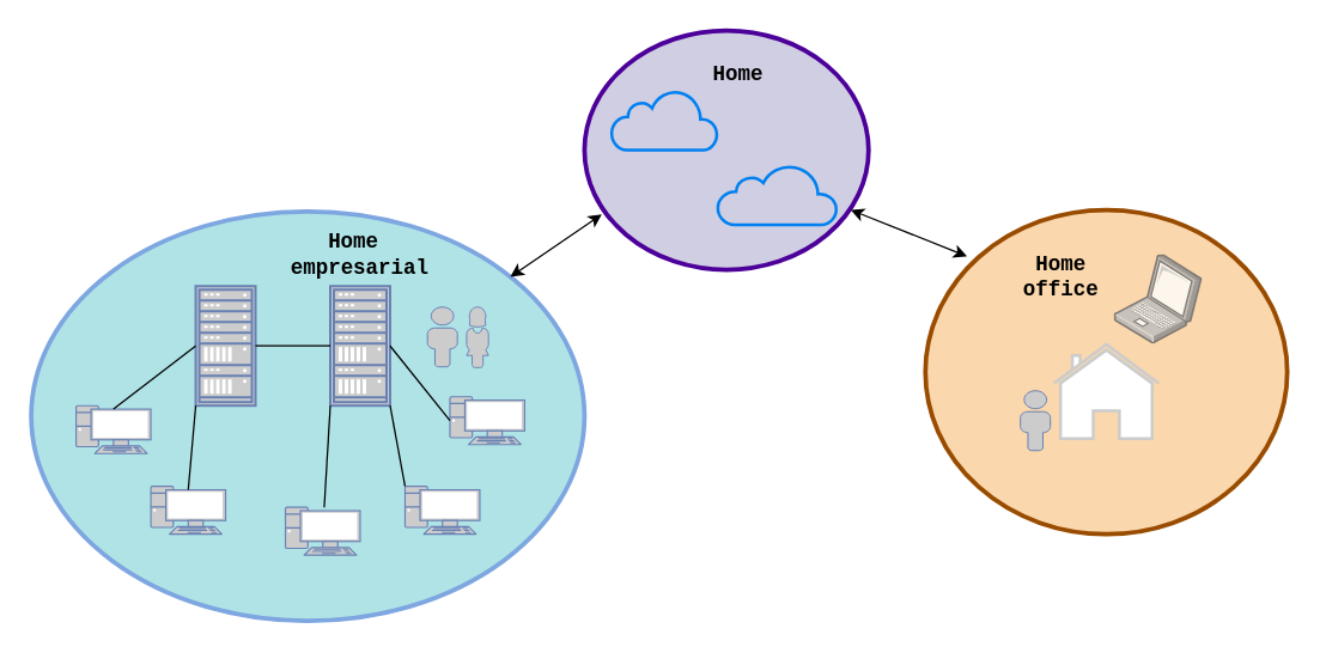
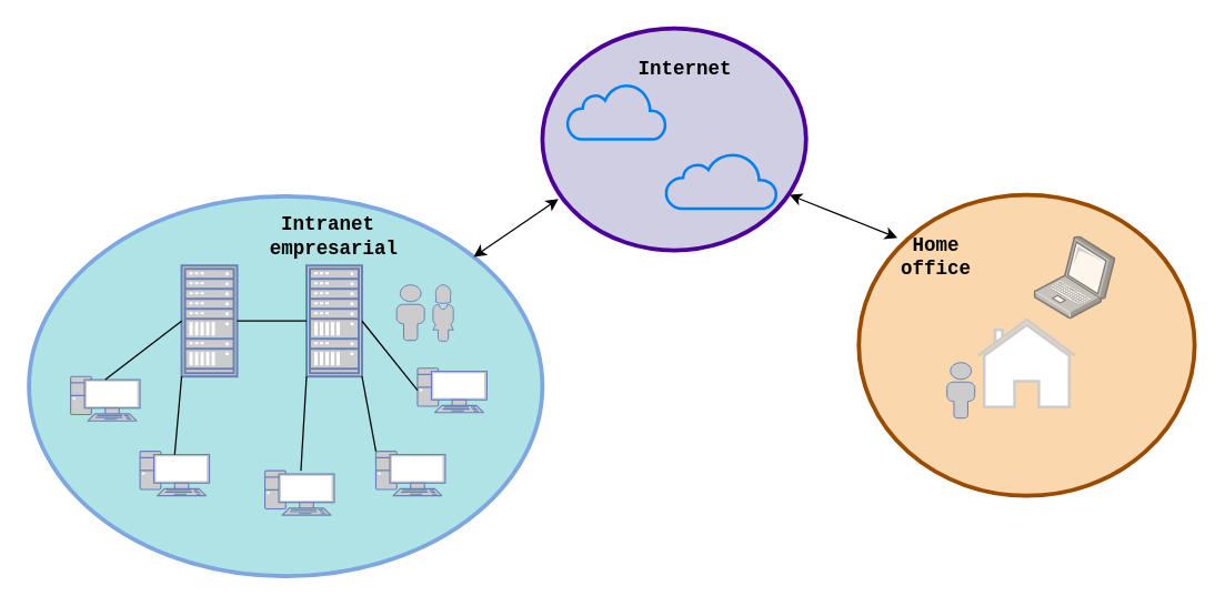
  <mxCell id="0" />
  <mxCell id="1" parent="0" />
  <mxCell id="2" value="" style="ellipse;whiteSpace=wrap;html=1;fillColor=#d0cee2;strokeColor=#4C0099;strokeWidth=3;" vertex="1" parent="1"><mxGeometry x="390" y="20" width="190" height="160" as="geometry" /></mxCell>
  <mxCell id="3" value="" style="html=1;verticalLabelPosition=bottom;align=center;labelBackgroundColor=#ffffff;verticalAlign=top;strokeWidth=2;strokeColor=#0080F0;shadow=0;dashed=0;shape=mxgraph.ios7.icons.cloud;fillColor=none;" vertex="1" parent="1"><mxGeometry x="408" y="60" width="71" height="40" as="geometry" /></mxCell>
  <mxCell id="4" value="" style="ellipse;whiteSpace=wrap;html=1;fillColor=#fad7ac;strokeColor=#994C00;strokeWidth=3;" vertex="1" parent="1"><mxGeometry x="618" y="140" width="242" height="217" as="geometry" /></mxCell>
  <mxCell id="5" value="" style="ellipse;whiteSpace=wrap;html=1;fillColor=#b0e3e6;strokeColor=#7EA6E0;fontStyle=1;strokeWidth=3;" vertex="1" parent="1"><mxGeometry x="20" y="141" width="370" height="274" as="geometry" /></mxCell>
  <mxCell id="6" value="" style="shape=image;html=1;verticalAlign=top;verticalLabelPosition=bottom;labelBackgroundColor=#ffffff;imageAspect=0;aspect=fixed;image=https://cdn0.iconfinder.com/data/icons/fatcow/32x32/tree.png;rounded=1;shadow=0;comic=0;strokeColor=#6881B3;strokeWidth=2;fillColor=#CCFFCC;fontColor=#0066CC;" parent="1" vertex="1"><mxGeometry x="771.58" y="265" width="32" height="32" as="geometry" /></mxCell>
  <mxCell id="7" value="" style="html=1;verticalLabelPosition=bottom;align=center;labelBackgroundColor=#ffffff;verticalAlign=top;strokeWidth=2;strokeColor=#CCCCCC;shadow=0;dashed=0;shape=mxgraph.ios7.icons.home;fillColor=#FFFFFF;" vertex="1" parent="1"><mxGeometry x="704" y="230" width="70" height="63" as="geometry" /></mxCell>
  <mxCell id="8" value="" style="shape=image;html=1;verticalAlign=top;verticalLabelPosition=bottom;labelBackgroundColor=#ffffff;imageAspect=0;aspect=fixed;image=https://cdn4.iconfinder.com/data/icons/for-your-interface-free-samples/128/Globe-128.png;imageBackground=none;imageBorder=none;" vertex="1" parent="1"><mxGeometry x="438" y="53" width="94" height="94" as="geometry" /></mxCell>
  <mxCell id="9" value="" style="endArrow=classic;startArrow=classic;html=1;rounded=0;entryX=0.061;entryY=0.768;entryDx=0;entryDy=0;entryPerimeter=0;" edge="1" parent="1" source="5" target="2"><mxGeometry width="50" height="50" relative="1" as="geometry"><mxPoint x="410" y="285" as="sourcePoint" /><mxPoint x="373.14" y="163" as="targetPoint" /></mxGeometry></mxCell>
  <mxCell id="10" value="" style="endArrow=classic;startArrow=classic;html=1;rounded=0;entryX=0.937;entryY=0.75;entryDx=0;entryDy=0;exitX=0.115;exitY=0.143;exitDx=0;exitDy=0;exitPerimeter=0;entryPerimeter=0;" edge="1" parent="1" source="4" target="2"><mxGeometry width="50" height="50" relative="1" as="geometry"><mxPoint x="428" y="250" as="sourcePoint" /><mxPoint x="478" y="200" as="targetPoint" /></mxGeometry></mxCell>
  <mxCell id="11" value="" style="fontColor=#0066CC;verticalAlign=top;verticalLabelPosition=bottom;labelPosition=center;align=center;html=1;outlineConnect=0;fillColor=#CCCCCC;strokeColor=#6881B3;gradientColor=none;gradientDirection=north;strokeWidth=2;shape=mxgraph.networks.pc;" vertex="1" parent="1"><mxGeometry x="300" y="265" width="50" height="32" as="geometry" /></mxCell>
  <mxCell id="12" value="" style="fontColor=#0066CC;verticalAlign=top;verticalLabelPosition=bottom;labelPosition=center;align=center;html=1;outlineConnect=0;fillColor=#CCCCCC;strokeColor=#6881B3;gradientColor=none;gradientDirection=north;strokeWidth=2;shape=mxgraph.networks.pc;" vertex="1" parent="1"><mxGeometry x="190" y="339" width="50" height="32" as="geometry" /></mxCell>
  <mxCell id="13" value="" style="fontColor=#0066CC;verticalAlign=top;verticalLabelPosition=bottom;labelPosition=center;align=center;html=1;outlineConnect=0;fillColor=#CCCCCC;strokeColor=#6881B3;gradientColor=none;gradientDirection=north;strokeWidth=2;shape=mxgraph.networks.pc;" vertex="1" parent="1"><mxGeometry x="270" y="325" width="50" height="32" as="geometry" /></mxCell>
  <mxCell id="14" value="" style="fontColor=#0066CC;verticalAlign=top;verticalLabelPosition=bottom;labelPosition=center;align=center;html=1;outlineConnect=0;fillColor=#CCCCCC;strokeColor=#6881B3;gradientColor=none;gradientDirection=north;strokeWidth=2;shape=mxgraph.networks.user_male;" vertex="1" parent="1"><mxGeometry x="285" y="205" width="20" height="40" as="geometry" /></mxCell>
  <mxCell id="15" value="" style="fontColor=#0066CC;verticalAlign=top;verticalLabelPosition=bottom;labelPosition=center;align=center;html=1;outlineConnect=0;fillColor=#CCCCCC;strokeColor=#6881B3;gradientColor=none;gradientDirection=north;strokeWidth=2;shape=mxgraph.networks.user_female;" vertex="1" parent="1"><mxGeometry x="311" y="205" width="15" height="40.5" as="geometry" /></mxCell>
  <mxCell id="16" value="" style="fontColor=#0066CC;verticalAlign=top;verticalLabelPosition=bottom;labelPosition=center;align=center;html=1;outlineConnect=0;fillColor=#CCCCCC;strokeColor=#6881B3;gradientColor=none;gradientDirection=north;strokeWidth=2;shape=mxgraph.networks.user_male;" vertex="1" parent="1"><mxGeometry x="681.58" y="261" width="20" height="40" as="geometry" /></mxCell>
- <mxCell id="17" value="Home&amp;nbsp;&lt;br style=&quot;font-size: 14px;&quot;&gt;empresarial" style="text;html=1;strokeColor=none;fillColor=none;align=center;verticalAlign=middle;whiteSpace=wrap;rounded=0;fontColor=#000000;fontStyle=1;fontFamily=Courier New;fontSize=14;" vertex="1" parent="1"><mxGeometry x="210" y="155" width="60" height="30" as="geometry" /></mxCell>
- <mxCell id="18" value="Home office" style="text;html=1;strokeColor=none;fillColor=none;align=center;verticalAlign=middle;whiteSpace=wrap;rounded=0;fontColor=#000000;fontFamily=Courier New;fontStyle=1;fontSize=14;" vertex="1" parent="1"><mxGeometry x="674.42" y="165" width="70" height="40" as="geometry" /></mxCell>
+ <mxCell id="17" value="Intranet&amp;nbsp;&lt;br style=&quot;font-size: 14px;&quot;&gt;empresarial" style="text;html=1;strokeColor=none;fillColor=none;align=center;verticalAlign=middle;whiteSpace=wrap;rounded=0;fontColor=#000000;fontStyle=1;fontFamily=Courier New;fontSize=14;" vertex="1" parent="1"><mxGeometry x="210" y="155" width="60" height="30" as="geometry" /></mxCell>
+ <mxCell id="18" value="Home office" style="text;html=1;strokeColor=none;fillColor=none;align=center;verticalAlign=middle;whiteSpace=wrap;rounded=0;fontColor=#000000;fontFamily=Courier New;fontStyle=1;fontSize=14;" vertex="1" parent="1"><mxGeometry x="639.42" y="165" width="70" height="40" as="geometry" /></mxCell>
  <mxCell id="19" value="" style="fontColor=#0066CC;verticalAlign=top;verticalLabelPosition=bottom;labelPosition=center;align=center;html=1;outlineConnect=0;fillColor=#CCCCCC;strokeColor=#6881B3;gradientColor=none;gradientDirection=north;strokeWidth=2;shape=mxgraph.networks.rack;" vertex="1" parent="1"><mxGeometry x="220" y="191" width="40" height="80" as="geometry" /></mxCell>
  <mxCell id="20" value="" style="endArrow=none;html=1;rounded=0;exitX=0;exitY=0.5;exitDx=0;exitDy=0;exitPerimeter=0;entryX=1;entryY=0.5;entryDx=0;entryDy=0;entryPerimeter=0;strokeColor=#000000;" edge="1" parent="1" source="11" target="19"><mxGeometry width="50" height="50" relative="1" as="geometry"><mxPoint x="390" y="275" as="sourcePoint" /><mxPoint x="440" y="225" as="targetPoint" /></mxGeometry></mxCell>
  <mxCell id="21" value="" style="endArrow=none;html=1;rounded=0;exitX=1;exitY=1;exitDx=0;exitDy=0;exitPerimeter=0;entryX=0;entryY=0;entryDx=0;entryDy=0;entryPerimeter=0;strokeColor=#000000;" edge="1" parent="1" source="19" target="13"><mxGeometry width="50" height="50" relative="1" as="geometry"><mxPoint x="390" y="275" as="sourcePoint" /><mxPoint x="440" y="225" as="targetPoint" /></mxGeometry></mxCell>
  <mxCell id="22" value="" style="endArrow=none;html=1;rounded=0;exitX=0;exitY=1;exitDx=0;exitDy=0;exitPerimeter=0;strokeColor=#000000;" edge="1" parent="1" source="19" target="12"><mxGeometry width="50" height="50" relative="1" as="geometry"><mxPoint x="390" y="275" as="sourcePoint" /><mxPoint x="440" y="225" as="targetPoint" /></mxGeometry></mxCell>
  <mxCell id="23" value="" style="fontColor=#0066CC;verticalAlign=top;verticalLabelPosition=bottom;labelPosition=center;align=center;html=1;outlineConnect=0;fillColor=#CCCCCC;strokeColor=#6881B3;gradientColor=none;gradientDirection=north;strokeWidth=2;shape=mxgraph.networks.rack;" vertex="1" parent="1"><mxGeometry x="130" y="191" width="40" height="80" as="geometry" /></mxCell>
  <mxCell id="24" value="" style="endArrow=none;html=1;rounded=0;exitX=0;exitY=0.5;exitDx=0;exitDy=0;exitPerimeter=0;entryX=1;entryY=0.5;entryDx=0;entryDy=0;entryPerimeter=0;strokeColor=#000000;" edge="1" parent="1" source="19" target="23"><mxGeometry width="50" height="50" relative="1" as="geometry"><mxPoint x="390" y="275" as="sourcePoint" /><mxPoint x="440" y="225" as="targetPoint" /></mxGeometry></mxCell>
  <mxCell id="25" value="" style="fontColor=#0066CC;verticalAlign=top;verticalLabelPosition=bottom;labelPosition=center;align=center;html=1;outlineConnect=0;fillColor=#CCCCCC;strokeColor=#6881B3;gradientColor=none;gradientDirection=north;strokeWidth=2;shape=mxgraph.networks.pc;" vertex="1" parent="1"><mxGeometry x="100" y="325" width="50" height="32" as="geometry" /></mxCell>
  <mxCell id="26" value="" style="fontColor=#0066CC;verticalAlign=top;verticalLabelPosition=bottom;labelPosition=center;align=center;html=1;outlineConnect=0;fillColor=#CCCCCC;strokeColor=#6881B3;gradientColor=none;gradientDirection=north;strokeWidth=2;shape=mxgraph.networks.pc;" vertex="1" parent="1"><mxGeometry x="50" y="271" width="50" height="32" as="geometry" /></mxCell>
  <mxCell id="27" value="" style="endArrow=none;html=1;rounded=0;exitX=0.5;exitY=0.07;exitDx=0;exitDy=0;exitPerimeter=0;entryX=0;entryY=0.5;entryDx=0;entryDy=0;entryPerimeter=0;strokeColor=#000000;" edge="1" parent="1" source="26" target="23"><mxGeometry width="50" height="50" relative="1" as="geometry"><mxPoint x="390" y="275" as="sourcePoint" /><mxPoint x="440" y="225" as="targetPoint" /></mxGeometry></mxCell>
  <mxCell id="28" value="" style="endArrow=none;html=1;rounded=0;exitX=0.5;exitY=0.07;exitDx=0;exitDy=0;exitPerimeter=0;entryX=0;entryY=1;entryDx=0;entryDy=0;entryPerimeter=0;strokeColor=#000000;" edge="1" parent="1" source="25" target="23"><mxGeometry width="50" height="50" relative="1" as="geometry"><mxPoint x="190" y="275" as="sourcePoint" /><mxPoint x="240" y="225" as="targetPoint" /></mxGeometry></mxCell>
  <mxCell id="29" value="" style="html=1;verticalLabelPosition=bottom;align=center;labelBackgroundColor=#ffffff;verticalAlign=top;strokeWidth=2;strokeColor=#0080F0;shadow=0;dashed=0;shape=mxgraph.ios7.icons.cloud;fillColor=none;" vertex="1" parent="1"><mxGeometry x="479" y="110" width="80" height="40" as="geometry" /></mxCell>
- <mxCell id="30" value="Home" style="text;html=1;strokeColor=none;fillColor=none;align=center;verticalAlign=middle;whiteSpace=wrap;rounded=0;fontColor=#000000;fontFamily=Courier New;fontStyle=1;fontSize=14;" vertex="1" parent="1"><mxGeometry x="458" y="30" width="70" height="40" as="geometry" /></mxCell>
+ <mxCell id="30" value="Internet" style="text;html=1;strokeColor=none;fillColor=none;align=center;verticalAlign=middle;whiteSpace=wrap;rounded=0;fontColor=#000000;fontFamily=Courier New;fontStyle=1;fontSize=14;" vertex="1" parent="1"><mxGeometry x="458" y="30" width="70" height="40" as="geometry" /></mxCell>
  <mxCell id="31" value="" style="image;points=[];aspect=fixed;html=1;align=center;shadow=0;dashed=0;image=img/lib/allied_telesis/computer_and_terminals/Laptop.svg;imageBackground=none;opacity=80;" vertex="1" parent="1"><mxGeometry x="744.42" y="170" width="59.16" height="60" as="geometry" /></mxCell>
